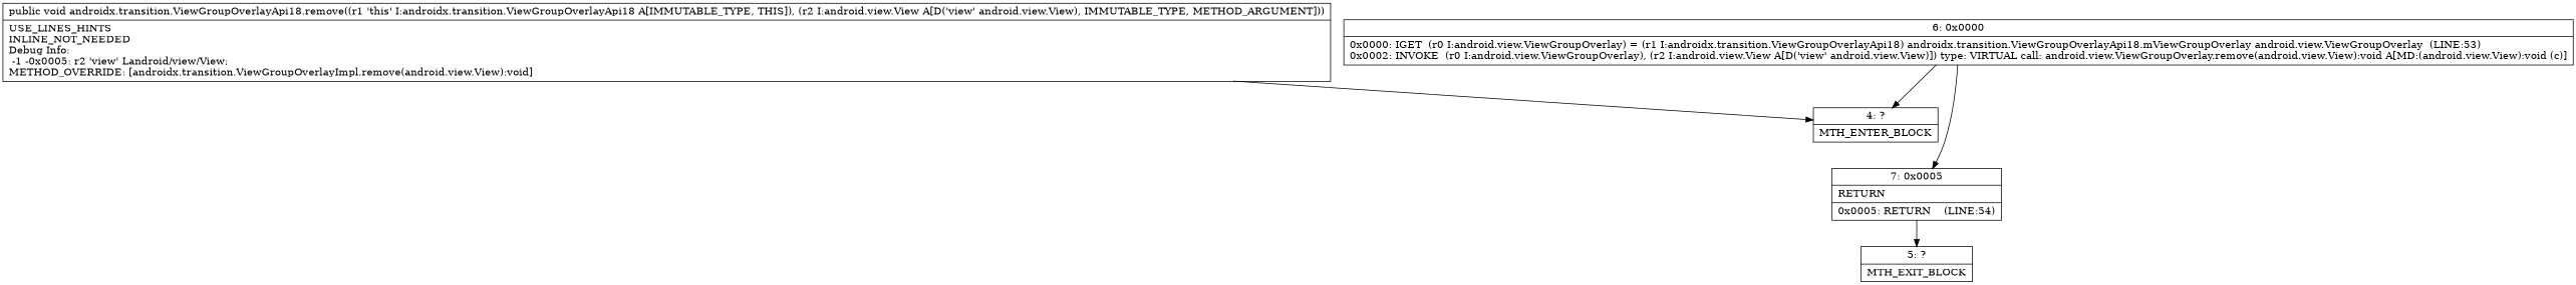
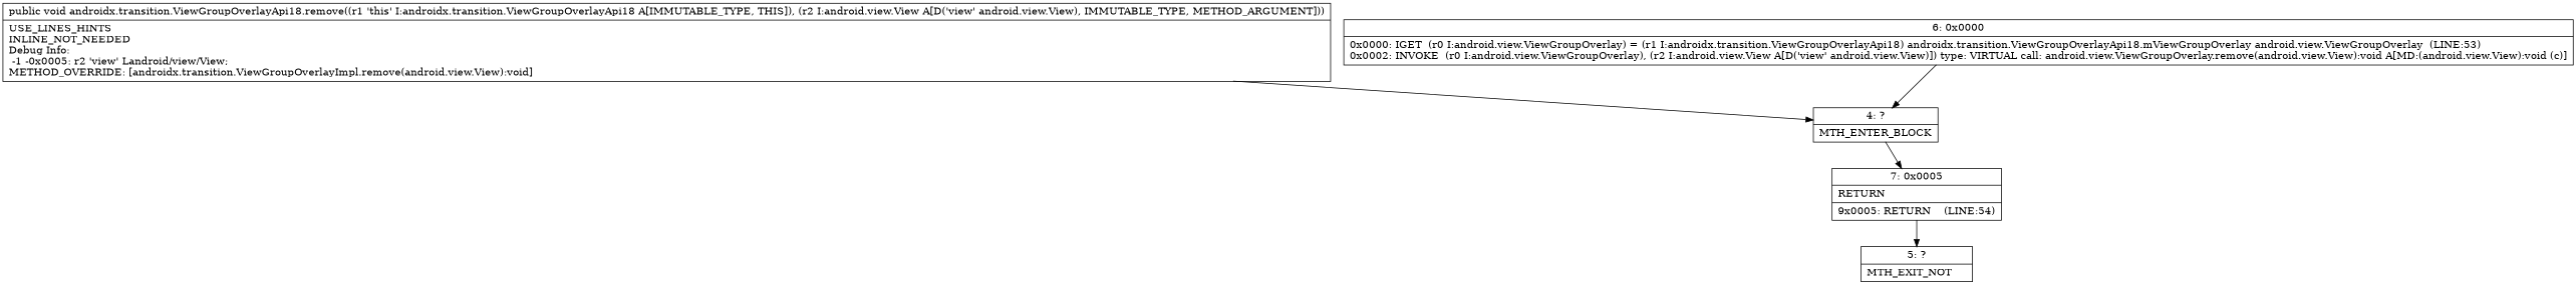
  digraph {
    node [shape=record]
    n1 [label="{4\:\ ?|MTH_ENTER_BLOCK\l}"]
    n2 [label="{6\:\ 0x0000|0x0000: IGET  (r0 I:android.view.ViewGroupOverlay) = (r1 I:androidx.transition.ViewGroupOverlayApi18) androidx.transition.ViewGroupOverlayApi18.mViewGroupOverlay android.view.ViewGroupOverlay  (LINE:53)\l0x0002: INVOKE  (r0 I:android.view.ViewGroupOverlay), (r2 I:android.view.View A[D('view' android.view.View)]) type: VIRTUAL call: android.view.ViewGroupOverlay.remove(android.view.View):void A[MD:(android.view.View):void (c)]\l}"]
-   n3 [label="{7\:\ 0x0005|RETURN\l|0x0005: RETURN    (LINE:54)\l}"]
-   n4 [label="{5\:\ ?|MTH_EXIT_BLOCK\l}"]
+   n3 [label="{7\:\ 0x0005|RETURN\l|9x0005: RETURN    (LINE:54)\l}"]
+   n4 [label="{5\:\ ?|MTH_EXIT_NOT\l}"]
    n5 [label="{public void androidx.transition.ViewGroupOverlayApi18.remove((r1 'this' I:androidx.transition.ViewGroupOverlayApi18 A[IMMUTABLE_TYPE, THIS]), (r2 I:android.view.View A[D('view' android.view.View), IMMUTABLE_TYPE, METHOD_ARGUMENT]))  | USE_LINES_HINTS\lINLINE_NOT_NEEDED\lDebug Info:\l  \-1 \-0x0005: r2 'view' Landroid\/view\/View;\lMETHOD_OVERRIDE: [androidx.transition.ViewGroupOverlayImpl.remove(android.view.View):void]\l}"]
    n2 -> n1
-   n2 -> n3
+   n1 -> n3
    n3 -> n4
    n5 -> n1
  }
